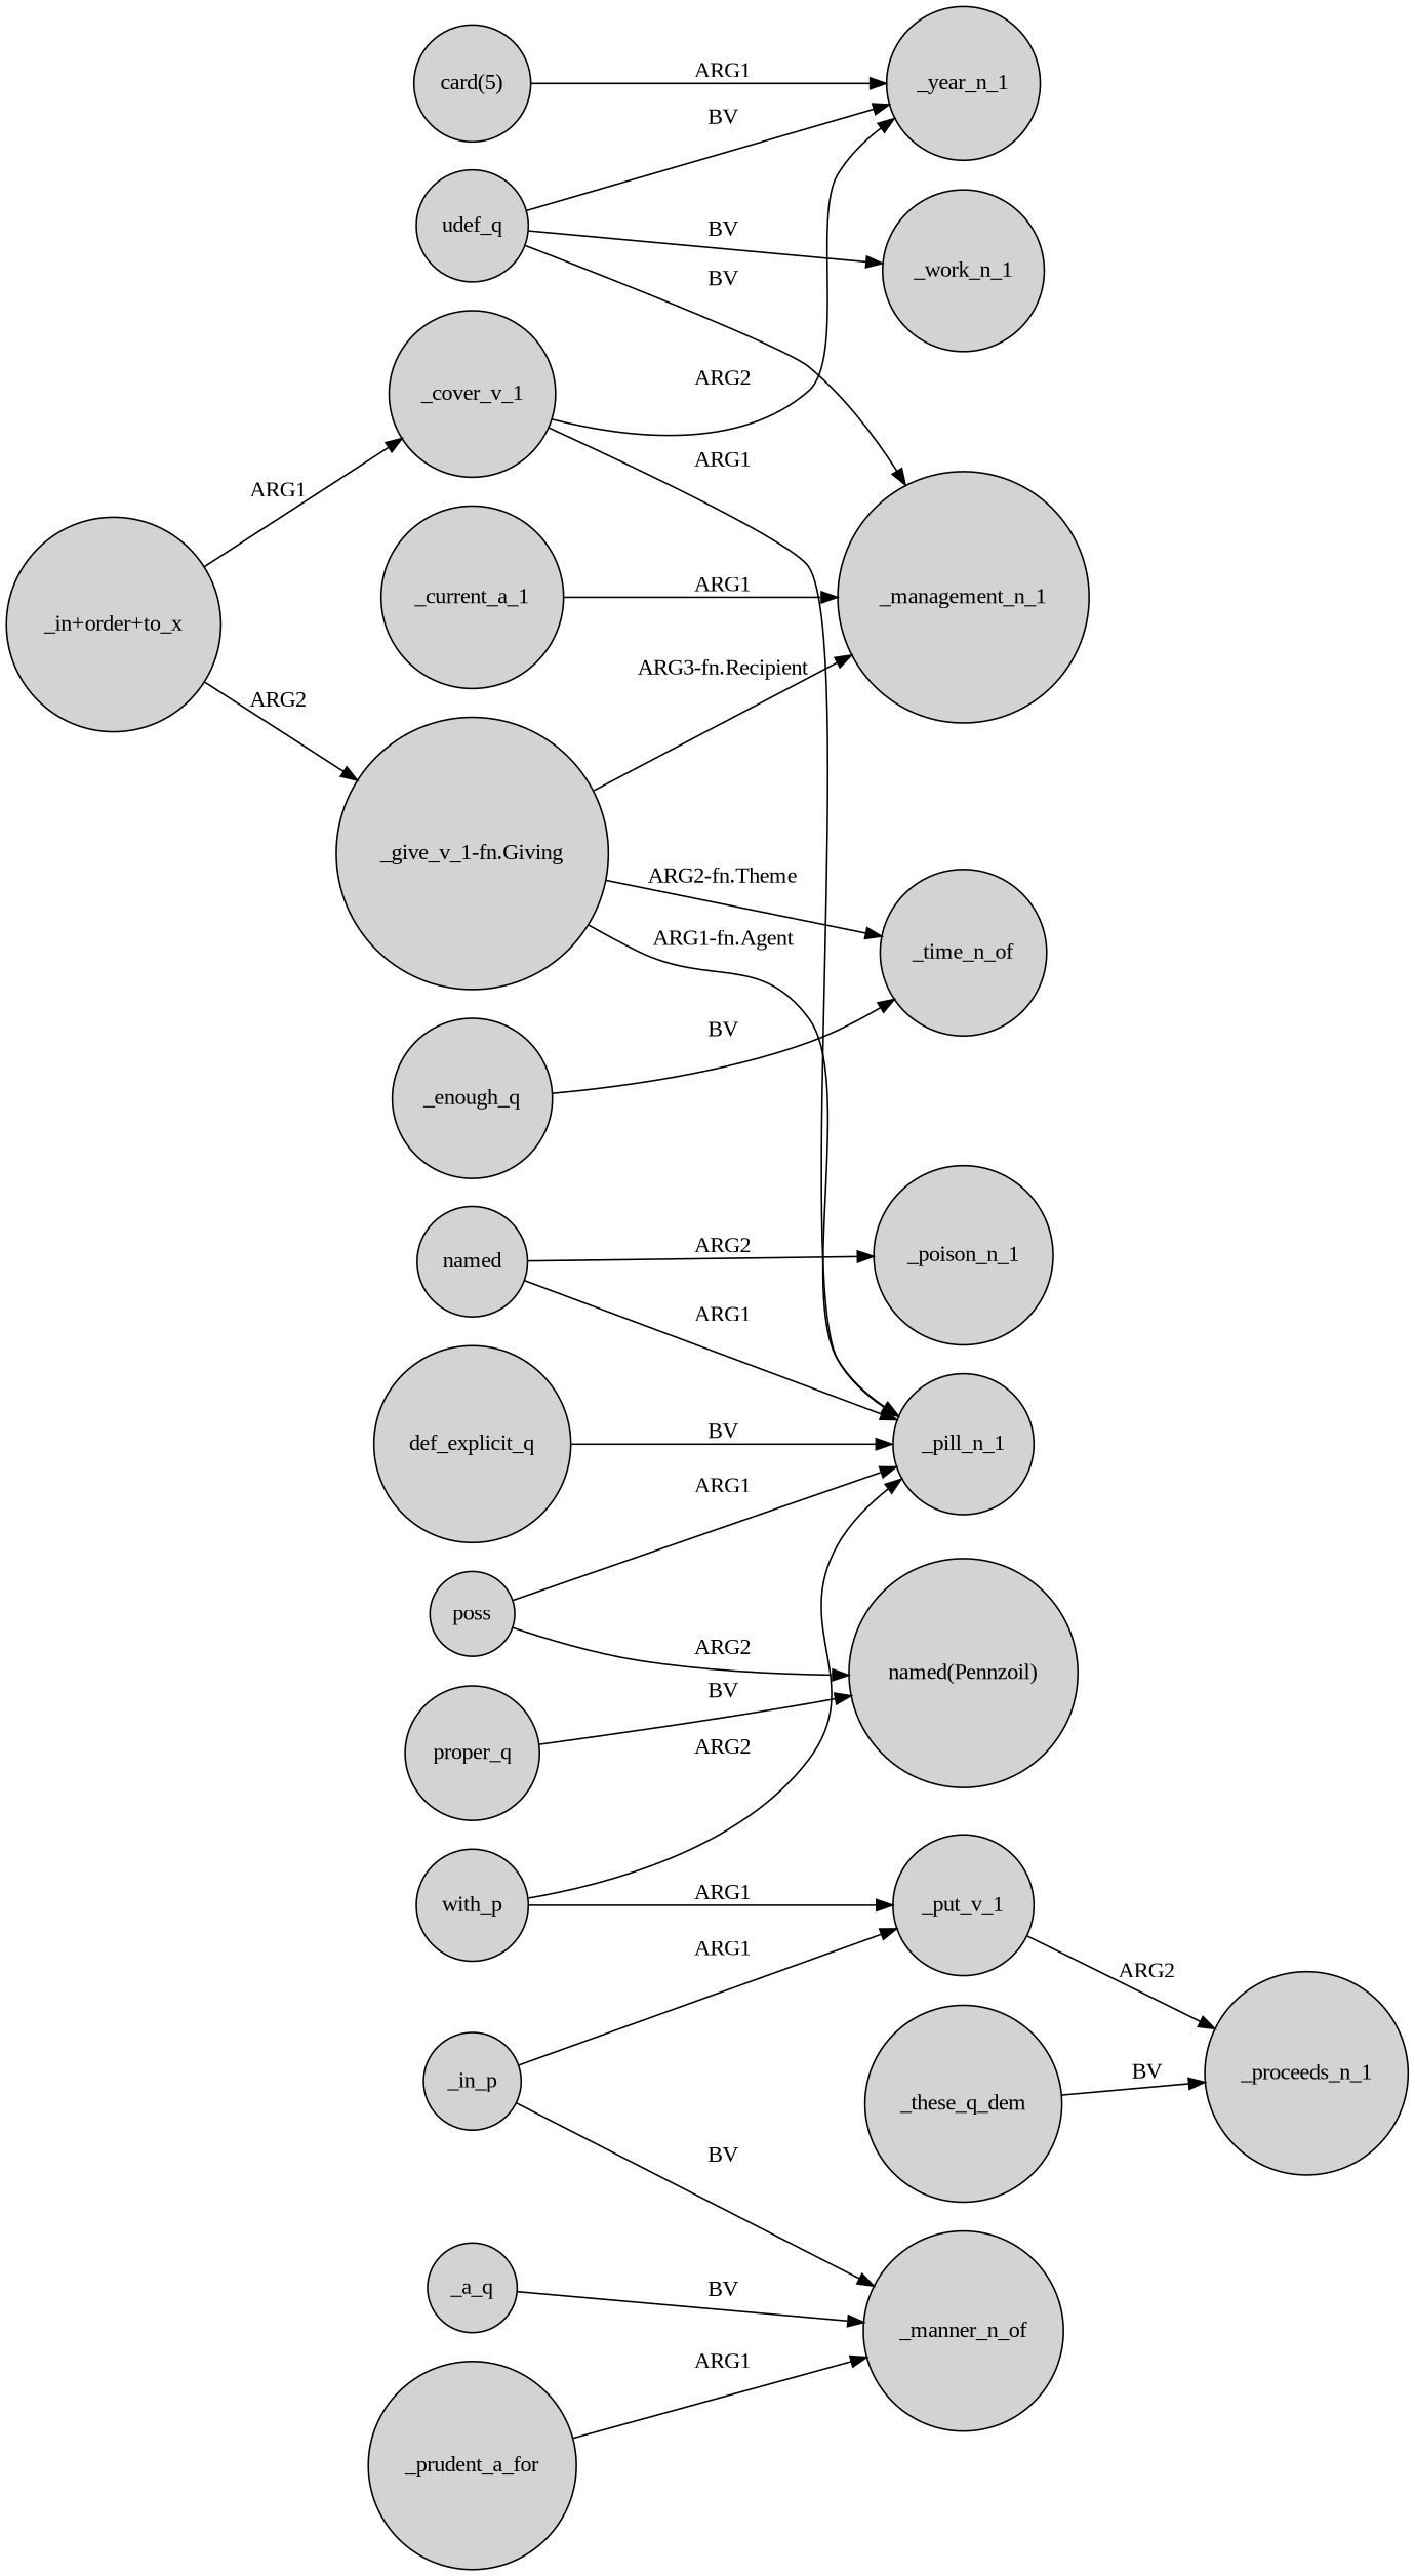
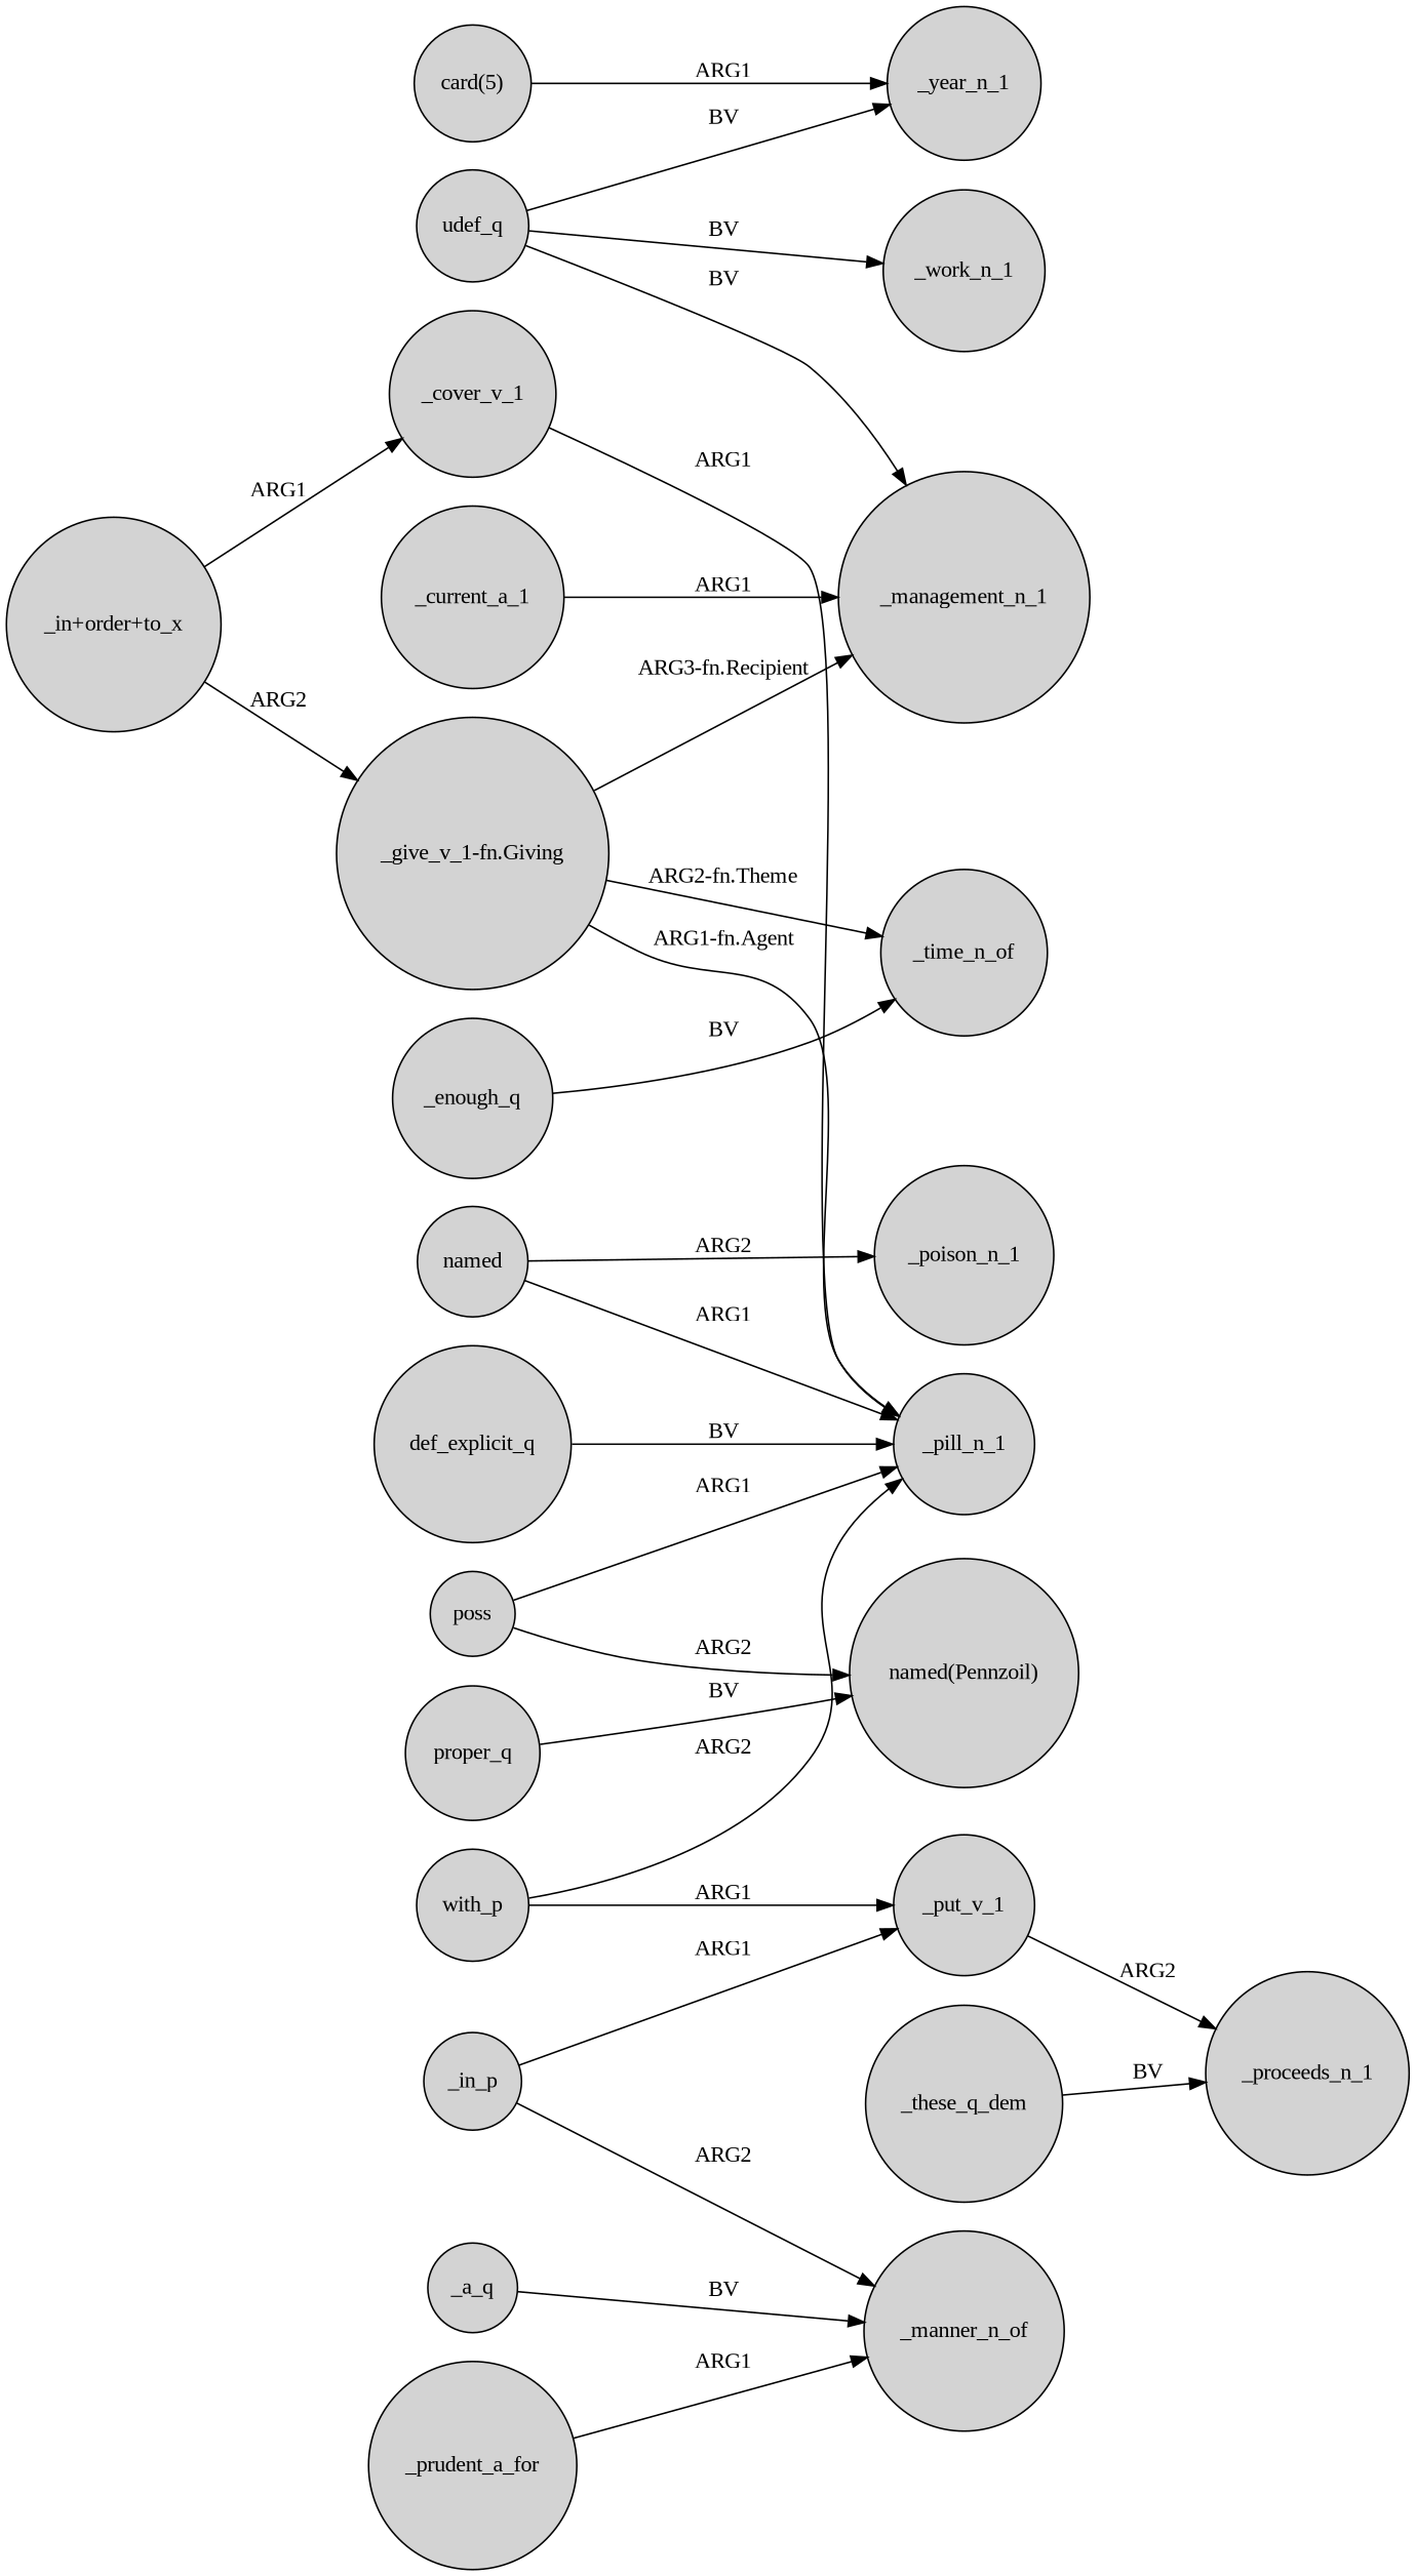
  digraph {
    fontname="Liberation Serif"
    rankdir=LR
    node [fontname="Liberation Serif" shape=circle style=filled]
    edge [fontname="Liberation Serif"]
    _enough_q
    _time_n_of
    n3 [label=named]
    _pill_n_1
    _poison_n_1
    _these_q_dem
    _proceeds_n_1
    _in_p
    _put_v_1
    _manner_n_of
    "card(5)"
    _year_n_1
    "_in+order+to_x"
    _cover_v_1
    "_give_v_1-fn.Giving"
    _management_n_1
    _current_a_1
    udef_q
    _work_n_1
    _prudent_a_for
    _a_q
    poss
    "named(Pennzoil)"
    with_p
    def_explicit_q
    proper_q
    _enough_q -> _time_n_of [label=BV]
    n3 -> _pill_n_1 [label=ARG1]
    n3 -> _poison_n_1 [label=ARG2]
    _these_q_dem -> _proceeds_n_1 [label=BV]
    _in_p -> _put_v_1 [label=ARG1]
-   _in_p -> _manner_n_of [label=BV]
+   _in_p -> _manner_n_of [label=ARG2]
    _put_v_1 -> _proceeds_n_1 [label=ARG2]
    "card(5)" -> _year_n_1 [label=ARG1]
    "_in+order+to_x" -> _cover_v_1 [label=ARG1]
    "_in+order+to_x" -> "_give_v_1-fn.Giving" [label=ARG2]
    _cover_v_1 -> _pill_n_1 [label=ARG1]
-   _cover_v_1 -> _year_n_1 [label=ARG2]
    "_give_v_1-fn.Giving" -> _time_n_of [label="ARG2-fn.Theme"]
    "_give_v_1-fn.Giving" -> _pill_n_1 [label="ARG1-fn.Agent"]
    "_give_v_1-fn.Giving" -> _management_n_1 [label="ARG3-fn.Recipient"]
    _current_a_1 -> _management_n_1 [label=ARG1]
    udef_q -> _year_n_1 [label=BV]
    udef_q -> _management_n_1 [label=BV]
    udef_q -> _work_n_1 [label=BV]
    _prudent_a_for -> _manner_n_of [label=ARG1]
    _a_q -> _manner_n_of [label=BV]
    poss -> _pill_n_1 [label=ARG1]
    poss -> "named(Pennzoil)" [label=ARG2]
    with_p -> _pill_n_1 [label=ARG2]
    with_p -> _put_v_1 [label=ARG1]
    def_explicit_q -> _pill_n_1 [label=BV]
    proper_q -> "named(Pennzoil)" [label=BV]
  }
